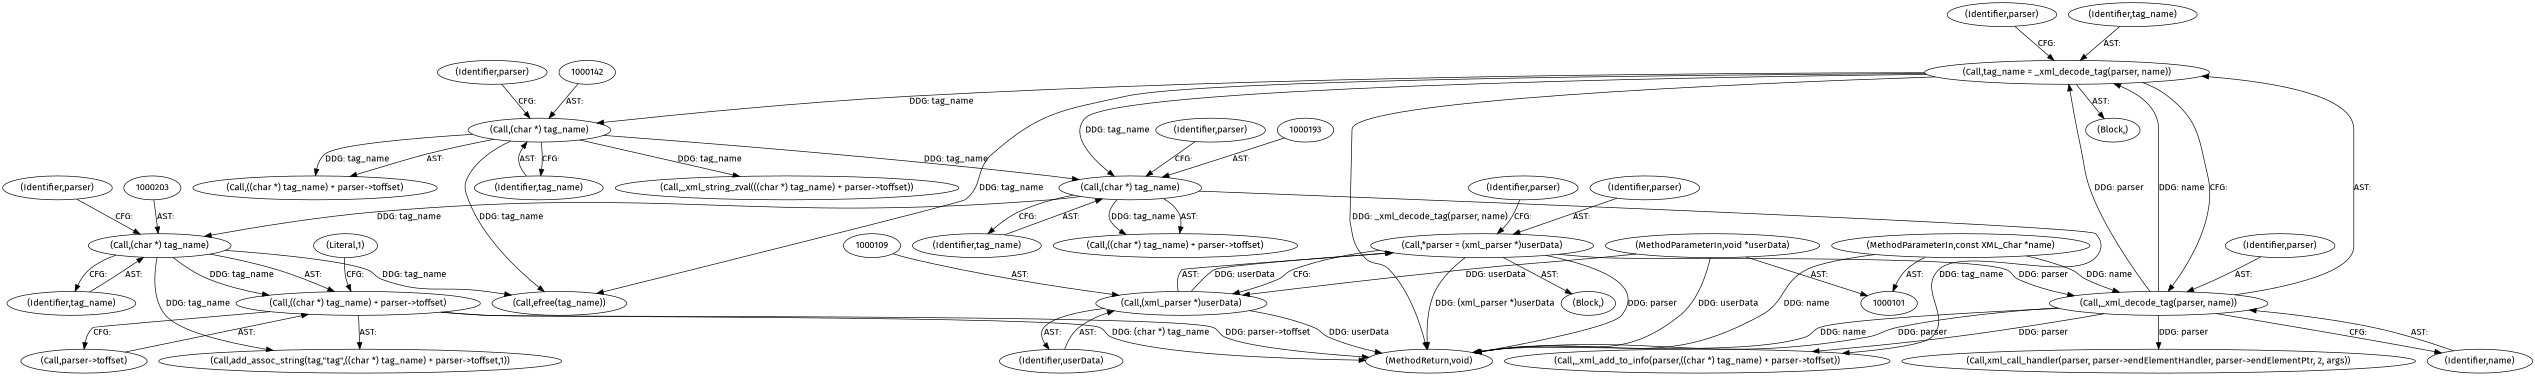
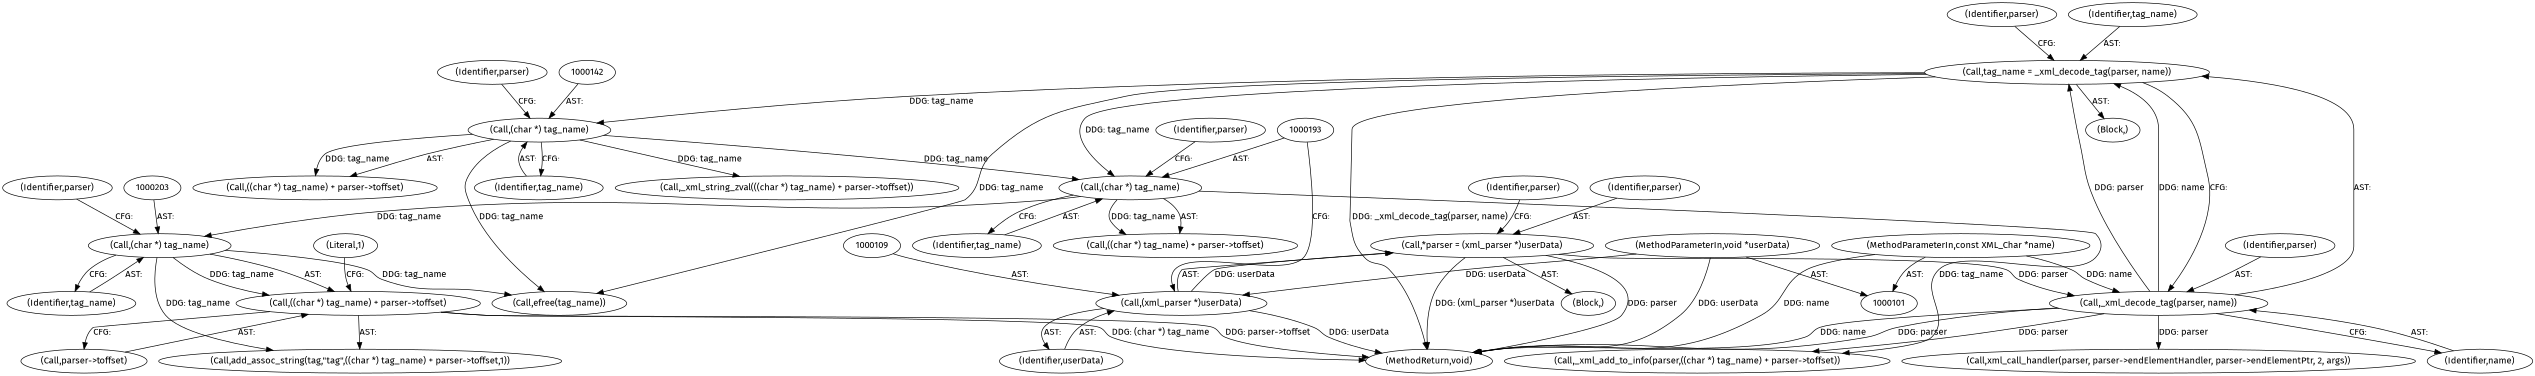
  digraph {
    fontname="Fira Sans"
    node [fontname="Fira Sans"]
    edge [fontname="Fira Sans"]
    n1 [label="(Call,((char *) tag_name) + parser->toffset)"]
    n2 [label="(Call,parser->toffset)"]
    n3 [label="(MethodReturn,void)"]
    n4 [label="(Call,add_assoc_string(tag,\"tag\",((char *) tag_name) + parser->toffset,1))"]
    n5 [label="(Call,(char *) tag_name)"]
    n6 [label="(Identifier,tag_name)"]
    n7 [label="(Call,efree(tag_name))"]
    n8 [label="(Call,(char *) tag_name)"]
    n9 [label="(Call,((char *) tag_name) + parser->toffset)"]
    n10 [label="(Identifier,tag_name)"]
    n11 [label="(Call,_xml_add_to_info(parser,((char *) tag_name) + parser->toffset))"]
    n12 [label="(Call,tag_name = _xml_decode_tag(parser, name))"]
    n13 [label="(Call,_xml_decode_tag(parser, name))"]
    n14 [label="(Call,(char *) tag_name)"]
    n15 [label="(Block,)"]
    n16 [label="(Call,xml_call_handler(parser, parser->endElementHandler, parser->endElementPtr, 2, args))"]
    n17 [label="(Identifier,name)"]
    n18 [label="(Identifier,tag_name)"]
    n19 [label="(Call,_xml_string_zval(((char *) tag_name) + parser->toffset))"]
    n20 [label="(Call,((char *) tag_name) + parser->toffset)"]
    n21 [label="(Call,*parser = (xml_parser *)userData)"]
    n22 [label="(Call,(xml_parser *)userData)"]
    n23 [label="(Block,)"]
    n24 [label="(Identifier,userData)"]
    n25 [label="(MethodParameterIn,void *userData)"]
    1000101
    n27 [label="(MethodParameterIn,const XML_Char *name)"]
    n28 [label="(Identifier,parser)"]
    n29 [label="(Identifier,parser)"]
    n30 [label="(Identifier,parser)"]
    n31 [label="(Literal,1)"]
    n32 [label="(Identifier,parser)"]
    n33 [label="(Identifier,parser)"]
    n34 [label="(Identifier,parser)"]
    n35 [label="(Identifier,tag_name)"]
    n36 [label="(Identifier,parser)"]
    1000203
    1000193
    1000109
    1000142
    n1 -> n2 [label="CFG: "]
    n1 -> n3 [label="DDG: parser->toffset"]
    n1 -> n3 [label="DDG: (char *) tag_name"]
    n1 -> n4 [label="AST: "]
    n2 -> n1 [label="AST: "]
    n5 -> n1 [label="AST: "]
    n5 -> n1 [label="DDG: tag_name"]
    n5 -> n4 [label="DDG: tag_name"]
    n5 -> n6 [label="CFG: "]
    n5 -> n7 [label="DDG: tag_name"]
    n6 -> n5 [label="AST: "]
    n8 -> n5 [label="DDG: tag_name"]
    n8 -> n9 [label="AST: "]
    n8 -> n9 [label="DDG: tag_name"]
    n8 -> n10 [label="CFG: "]
    n8 -> n11 [label="DDG: tag_name"]
    n10 -> n8 [label="AST: "]
    n12 -> n3 [label="DDG: _xml_decode_tag(parser, name)"]
    n12 -> n7 [label="DDG: tag_name"]
    n12 -> n8 [label="DDG: tag_name"]
    n12 -> n13 [label="CFG: "]
    n12 -> n14 [label="DDG: tag_name"]
    n12 -> n15 [label="AST: "]
    n13 -> n3 [label="DDG: name"]
    n13 -> n3 [label="DDG: parser"]
    n13 -> n11 [label="DDG: parser"]
    n13 -> n12 [label="AST: "]
    n13 -> n12 [label="DDG: parser"]
    n13 -> n12 [label="DDG: name"]
    n13 -> n16 [label="DDG: parser"]
    n13 -> n17 [label="CFG: "]
    n14 -> n7 [label="DDG: tag_name"]
    n14 -> n8 [label="DDG: tag_name"]
    n14 -> n18 [label="CFG: "]
    n14 -> n19 [label="DDG: tag_name"]
    n14 -> n20 [label="AST: "]
    n14 -> n20 [label="DDG: tag_name"]
    n17 -> n13 [label="AST: "]
    n18 -> n14 [label="AST: "]
    n21 -> n3 [label="DDG: (xml_parser *)userData"]
    n21 -> n3 [label="DDG: parser"]
    n21 -> n13 [label="DDG: parser"]
-   n21 -> n22 [label="CFG: "]
+   1000193 -> n22 [label="CFG: "]
    n21 -> n23 [label="AST: "]
    n22 -> n3 [label="DDG: userData"]
    n22 -> n21 [label="AST: "]
    n22 -> n21 [label="DDG: userData"]
    n22 -> n24 [label="AST: "]
    n24 -> n22 [label="AST: "]
    n25 -> n3 [label="DDG: userData"]
    n25 -> n22 [label="DDG: userData"]
    n25 -> 1000101 [label="AST: "]
    n27 -> n3 [label="DDG: name"]
    n27 -> n13 [label="DDG: name"]
    n27 -> 1000101 [label="AST: "]
    n28 -> n13 [label="AST: "]
    n29 -> n5 [label="CFG: "]
    n30 -> n14 [label="CFG: "]
    n31 -> n1 [label="CFG: "]
    n32 -> n12 [label="CFG: "]
    n33 -> n21 [label="AST: "]
    n34 -> n21 [label="CFG: "]
    n35 -> n12 [label="AST: "]
    n36 -> n8 [label="CFG: "]
    1000203 -> n5 [label="AST: "]
    1000193 -> n8 [label="AST: "]
    1000109 -> n22 [label="AST: "]
    1000142 -> n14 [label="AST: "]
  }
